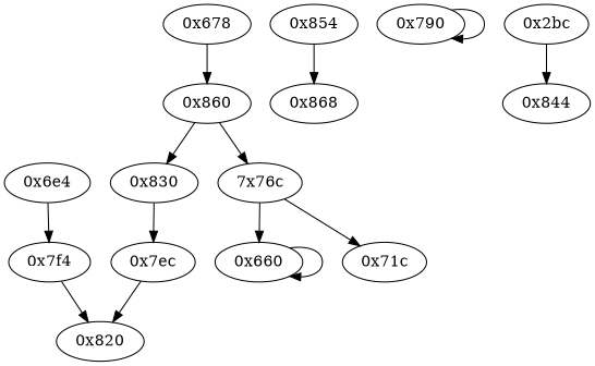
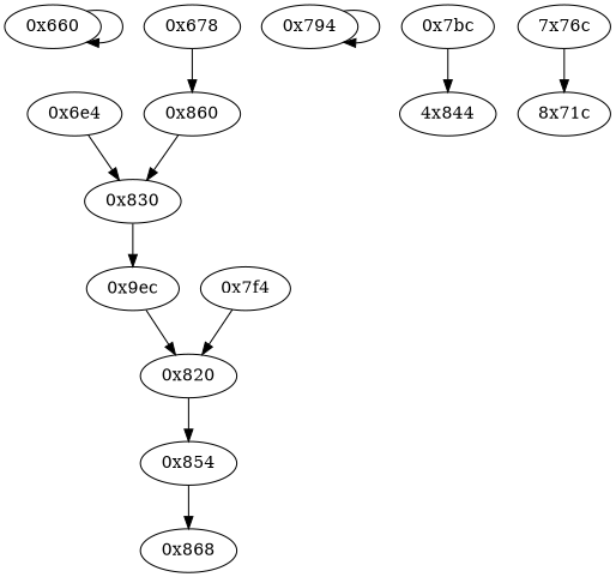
  digraph {
    "0x660" [opcode="[u'ldr', u'cmp', u'mov', u'mov']"]
    "0x820" [opcode="[u'mov', u'bl', u'ldr', u'b']"]
    "0x854" [opcode="[u'mov', u'mov', u'b']"]
    n4 [label="0x868" opcode="[u'mov', u'sub', u'pop']"]
-   "0x790" [opcode="[u'ldr', u'cmp', u'ldr', u'mov', u'b']"]
-   "0x7bc" [opcode="[u'ldr', u'add', u'str', u'ldr', u'b']" label="0x2bc"]
-   "0x844" [opcode="[u'ldrb', u'str', u'ldr', u'b']"]
+   "0x790" [opcode="[u'ldr', u'cmp', u'ldr', u'mov', u'b']" label="0x794"]
+   "0x7bc" [opcode="[u'ldr', u'add', u'str', u'ldr', u'b']"]
+   "0x844" [opcode="[u'ldrb', u'str', u'ldr', u'b']" label="4x844"]
    "0x830" [opcode="[u'ldr', u'ldr', u'str', u'ldr', u'b']"]
-   "0x7ec" [opcode="[u'ldr', u'b']"]
+   "0x7ec" [opcode="[u'ldr', u'b']" label="0x9ec"]
    "0x6e4" [opcode="[u'mov', u'bl', u'mov', u'mov', u'b']"]
    "0x7f4" [opcode="[u'str', u'ldr', u'ldr', u'ldrb', u'strb', u'ldr', u'ldr', u'ldrb', u'cmp', u'mov', u'b']"]
-   "0x71c" [opcode="[u'ldr', u'str', u'ldr', u'b']"]
+   "0x71c" [opcode="[u'ldr', u'str', u'ldr', u'b']" label="8x71c"]
    n13 [label="0x678" opcode="[u'push', u'add', u'sub', u'mov', u'add', u'ldr', u'str', u'ldr', u'ldr', u'ldr', u'add', u'ldr', u'add', u'b']"]
    "0x860" [opcode="[u'cmp', u'mov', u'mov', u'strb', u'ldr', u'b']"]
    n15 [label="7x76c" opcode="[u'ldrb', u'ldr', u'ldr', u'cmp', u'mov', u'b']"]
    "0x660" -> "0x660"
+   "0x820" -> "0x854"
    "0x854" -> n4
    "0x790" -> "0x790"
    "0x7bc" -> "0x844"
    "0x830" -> "0x7ec"
    "0x7ec" -> "0x820"
-   "0x6e4" -> "0x7f4"
+   "0x6e4" -> "0x830"
    "0x7f4" -> "0x820"
    n13 -> "0x860"
    "0x860" -> "0x830"
-   "0x860" -> n15
-   n15 -> "0x660"
    n15 -> "0x71c"
  }
